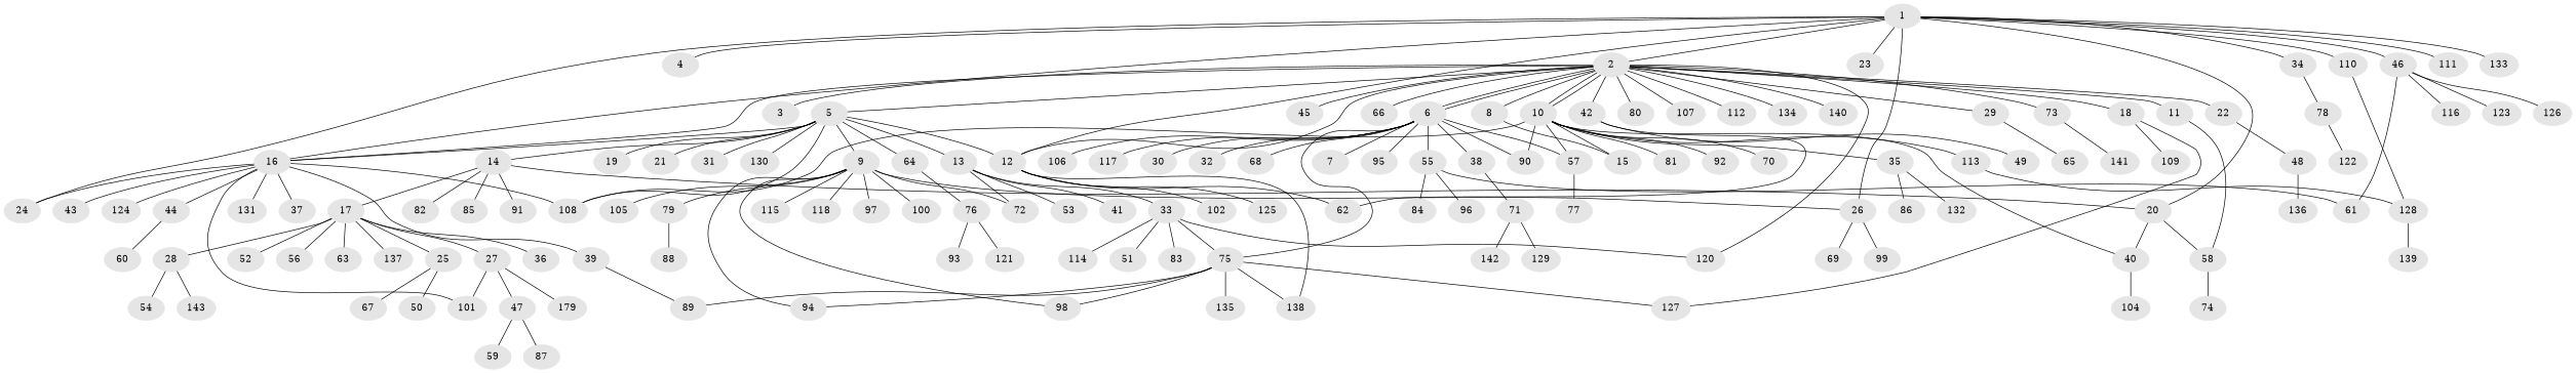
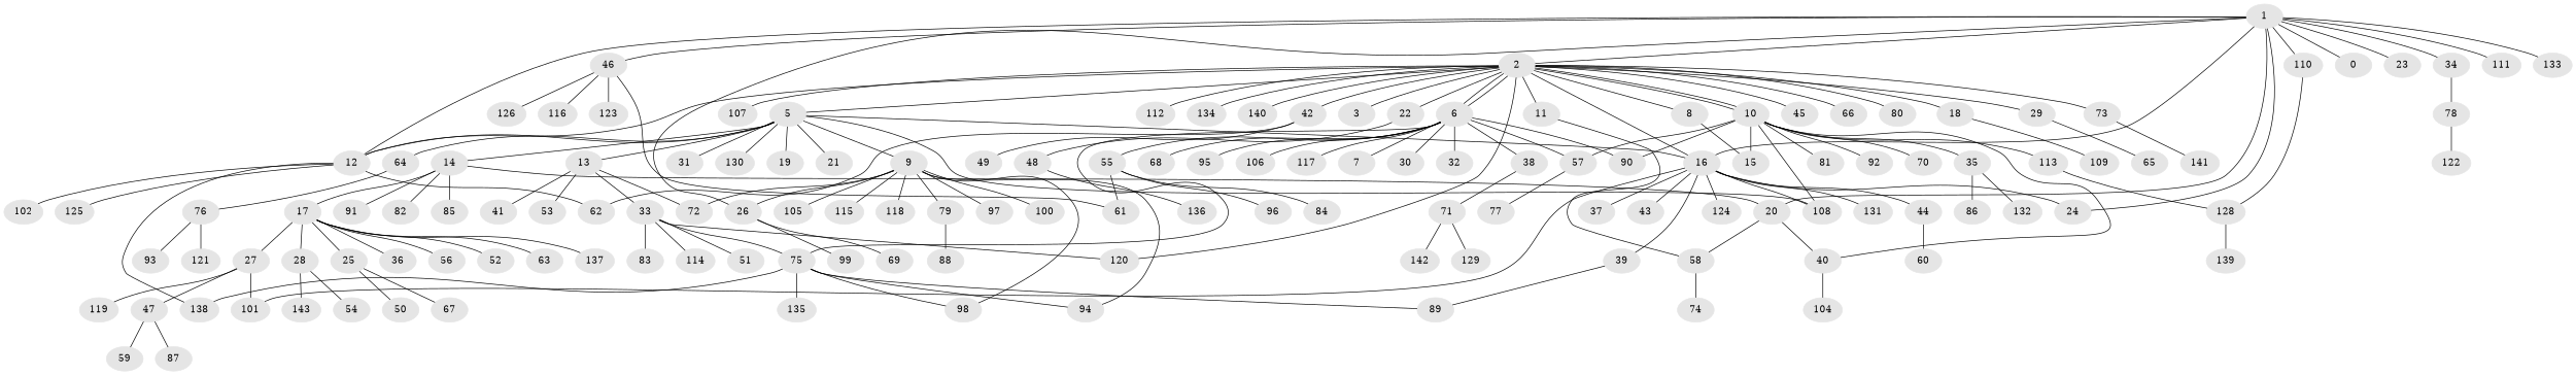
  graph {
    node [color=gray90 style=filled]
    1
    2
-   4
+   4 [label=0]
    12
    16
    20
    23
    24
    26
    34
    46
    110
    111
    133
    3
    5
    6
    8
    10
    11
    18
    22
    29
    42
    45
    66
    73
    80
    107
    112
    120
    134
    140
    62
    102
    125
    138
    108
    37
    39
    43
    44
    101
    124
    131
    40
    58
    69
    99
    78
    61
    116
    123
    126
    128
    9
    13
    14
    19
    21
    31
    64
    130
    7
    30
    32
    38
    55
    57
    68
    75
    90
    95
    106
    117
    15
    35
    70
    81
    92
    113
    109
-   127
    48
    65
    49
    141
    72
    79
    94
    97
    98
    100
    105
    115
    118
    33
    41
    53
    17
    82
    85
    91
    76
    71
    84
    96
    77
    89
    135
    88
    86
    132
    104
    74
    51
    83
    114
    25
    27
    28
    36
    52
    56
    63
    137
    60
    50
    67
    47
-   119 [label=179]
+   119
    54
    143
    136
    59
    87
    122
    129
    142
    93
    121
    139
    1 -- 2
    1 -- 4
    1 -- 12
    1 -- 16
    1 -- 20
    1 -- 23
    1 -- 24
    1 -- 26
    1 -- 34
    1 -- 46
    1 -- 110
    1 -- 111
    1 -- 133
    2 -- 12
    2 -- 16
    2 -- 3
    2 -- 5
    2 -- 6
    2 -- 6
    2 -- 8
    2 -- 10
    2 -- 10
    2 -- 11
    2 -- 18
    2 -- 22
    2 -- 29
    2 -- 42
    2 -- 45
    2 -- 66
    2 -- 73
    2 -- 80
    2 -- 107
    2 -- 112
    2 -- 120
    2 -- 134
    2 -- 140
    12 -- 62
    12 -- 102
    12 -- 125
    12 -- 138
    16 -- 24
    16 -- 108
    16 -- 37
    16 -- 39
    16 -- 43
    16 -- 44
    16 -- 101
    16 -- 124
    16 -- 131
    20 -- 40
    20 -- 58
    26 -- 69
    26 -- 99
    34 -- 78
    46 -- 61
    46 -- 116
    46 -- 123
    46 -- 126
    110 -- 128
    5 -- 12
    5 -- 16
    5 -- 108
    5 -- 9
    5 -- 13
    5 -- 14
    5 -- 19
    5 -- 21
    5 -- 31
    5 -- 64
    5 -- 130
    6 -- 7
    6 -- 30
    6 -- 32
    6 -- 38
    6 -- 55
    6 -- 57
    6 -- 68
    6 -- 75
    6 -- 90
    6 -- 95
    6 -- 106
    6 -- 117
    8 -- 15
    10 -- 108
    10 -- 40
    10 -- 57
    10 -- 90
    10 -- 15
    10 -- 35
    10 -- 70
    10 -- 81
    10 -- 92
    10 -- 113
    11 -- 58
    18 -- 109
-   18 -- 127
    22 -- 48
    29 -- 65
    42 -- 62
    42 -- 49
    73 -- 141
    39 -- 89
    44 -- 60
    40 -- 104
    58 -- 74
    78 -- 122
    128 -- 139
    9 -- 26
    9 -- 72
    9 -- 79
    9 -- 94
    9 -- 97
    9 -- 98
    9 -- 100
    9 -- 105
    9 -- 115
    9 -- 118
    13 -- 72
    13 -- 33
    13 -- 41
    13 -- 53
    14 -- 20
    14 -- 17
    14 -- 82
    14 -- 85
    14 -- 91
    64 -- 76
    38 -- 71
    55 -- 61
    55 -- 84
    55 -- 96
    57 -- 77
    75 -- 138
-   75 -- 127
    75 -- 94
    75 -- 98
    75 -- 89
    75 -- 135
    35 -- 86
    35 -- 132
    113 -- 128
    48 -- 136
    79 -- 88
    33 -- 120
    33 -- 75
    33 -- 51
    33 -- 83
    33 -- 114
    17 -- 25
    17 -- 27
    17 -- 28
    17 -- 36
    17 -- 52
    17 -- 56
    17 -- 63
    17 -- 137
    76 -- 93
    76 -- 121
    71 -- 129
    71 -- 142
    25 -- 50
    25 -- 67
    27 -- 101
    27 -- 47
    27 -- 119
    28 -- 54
    28 -- 143
    47 -- 59
    47 -- 87
  }
